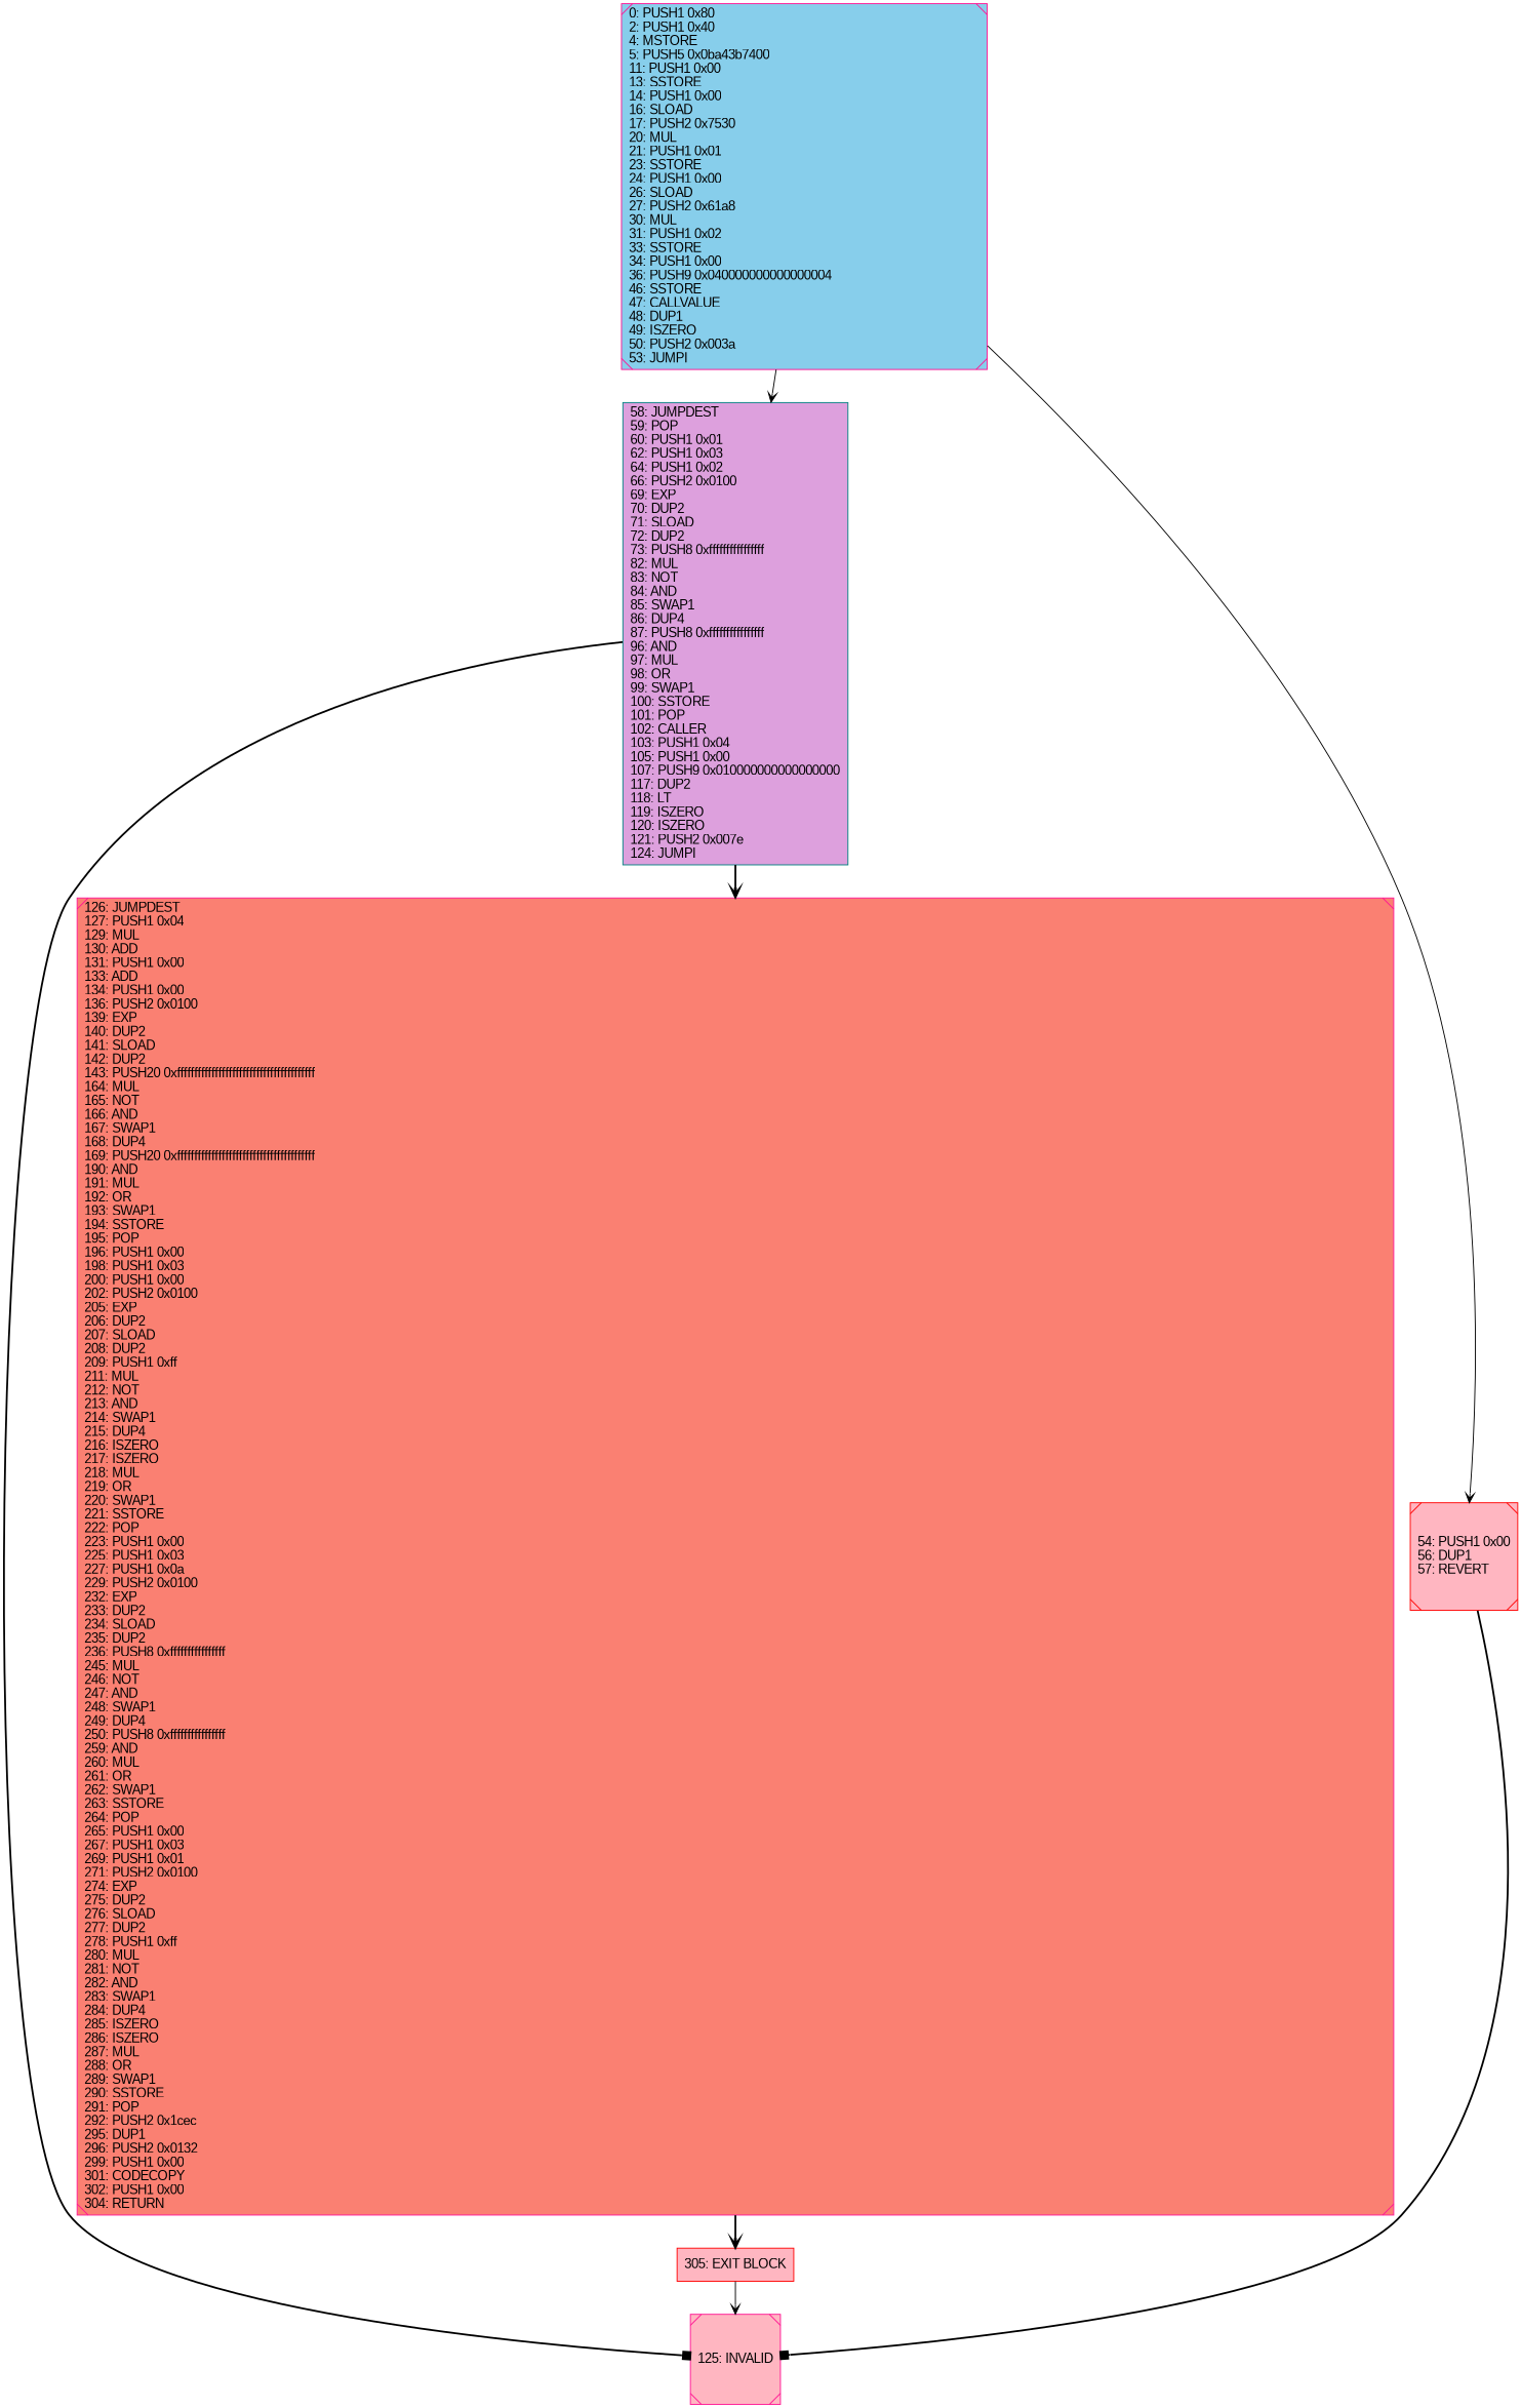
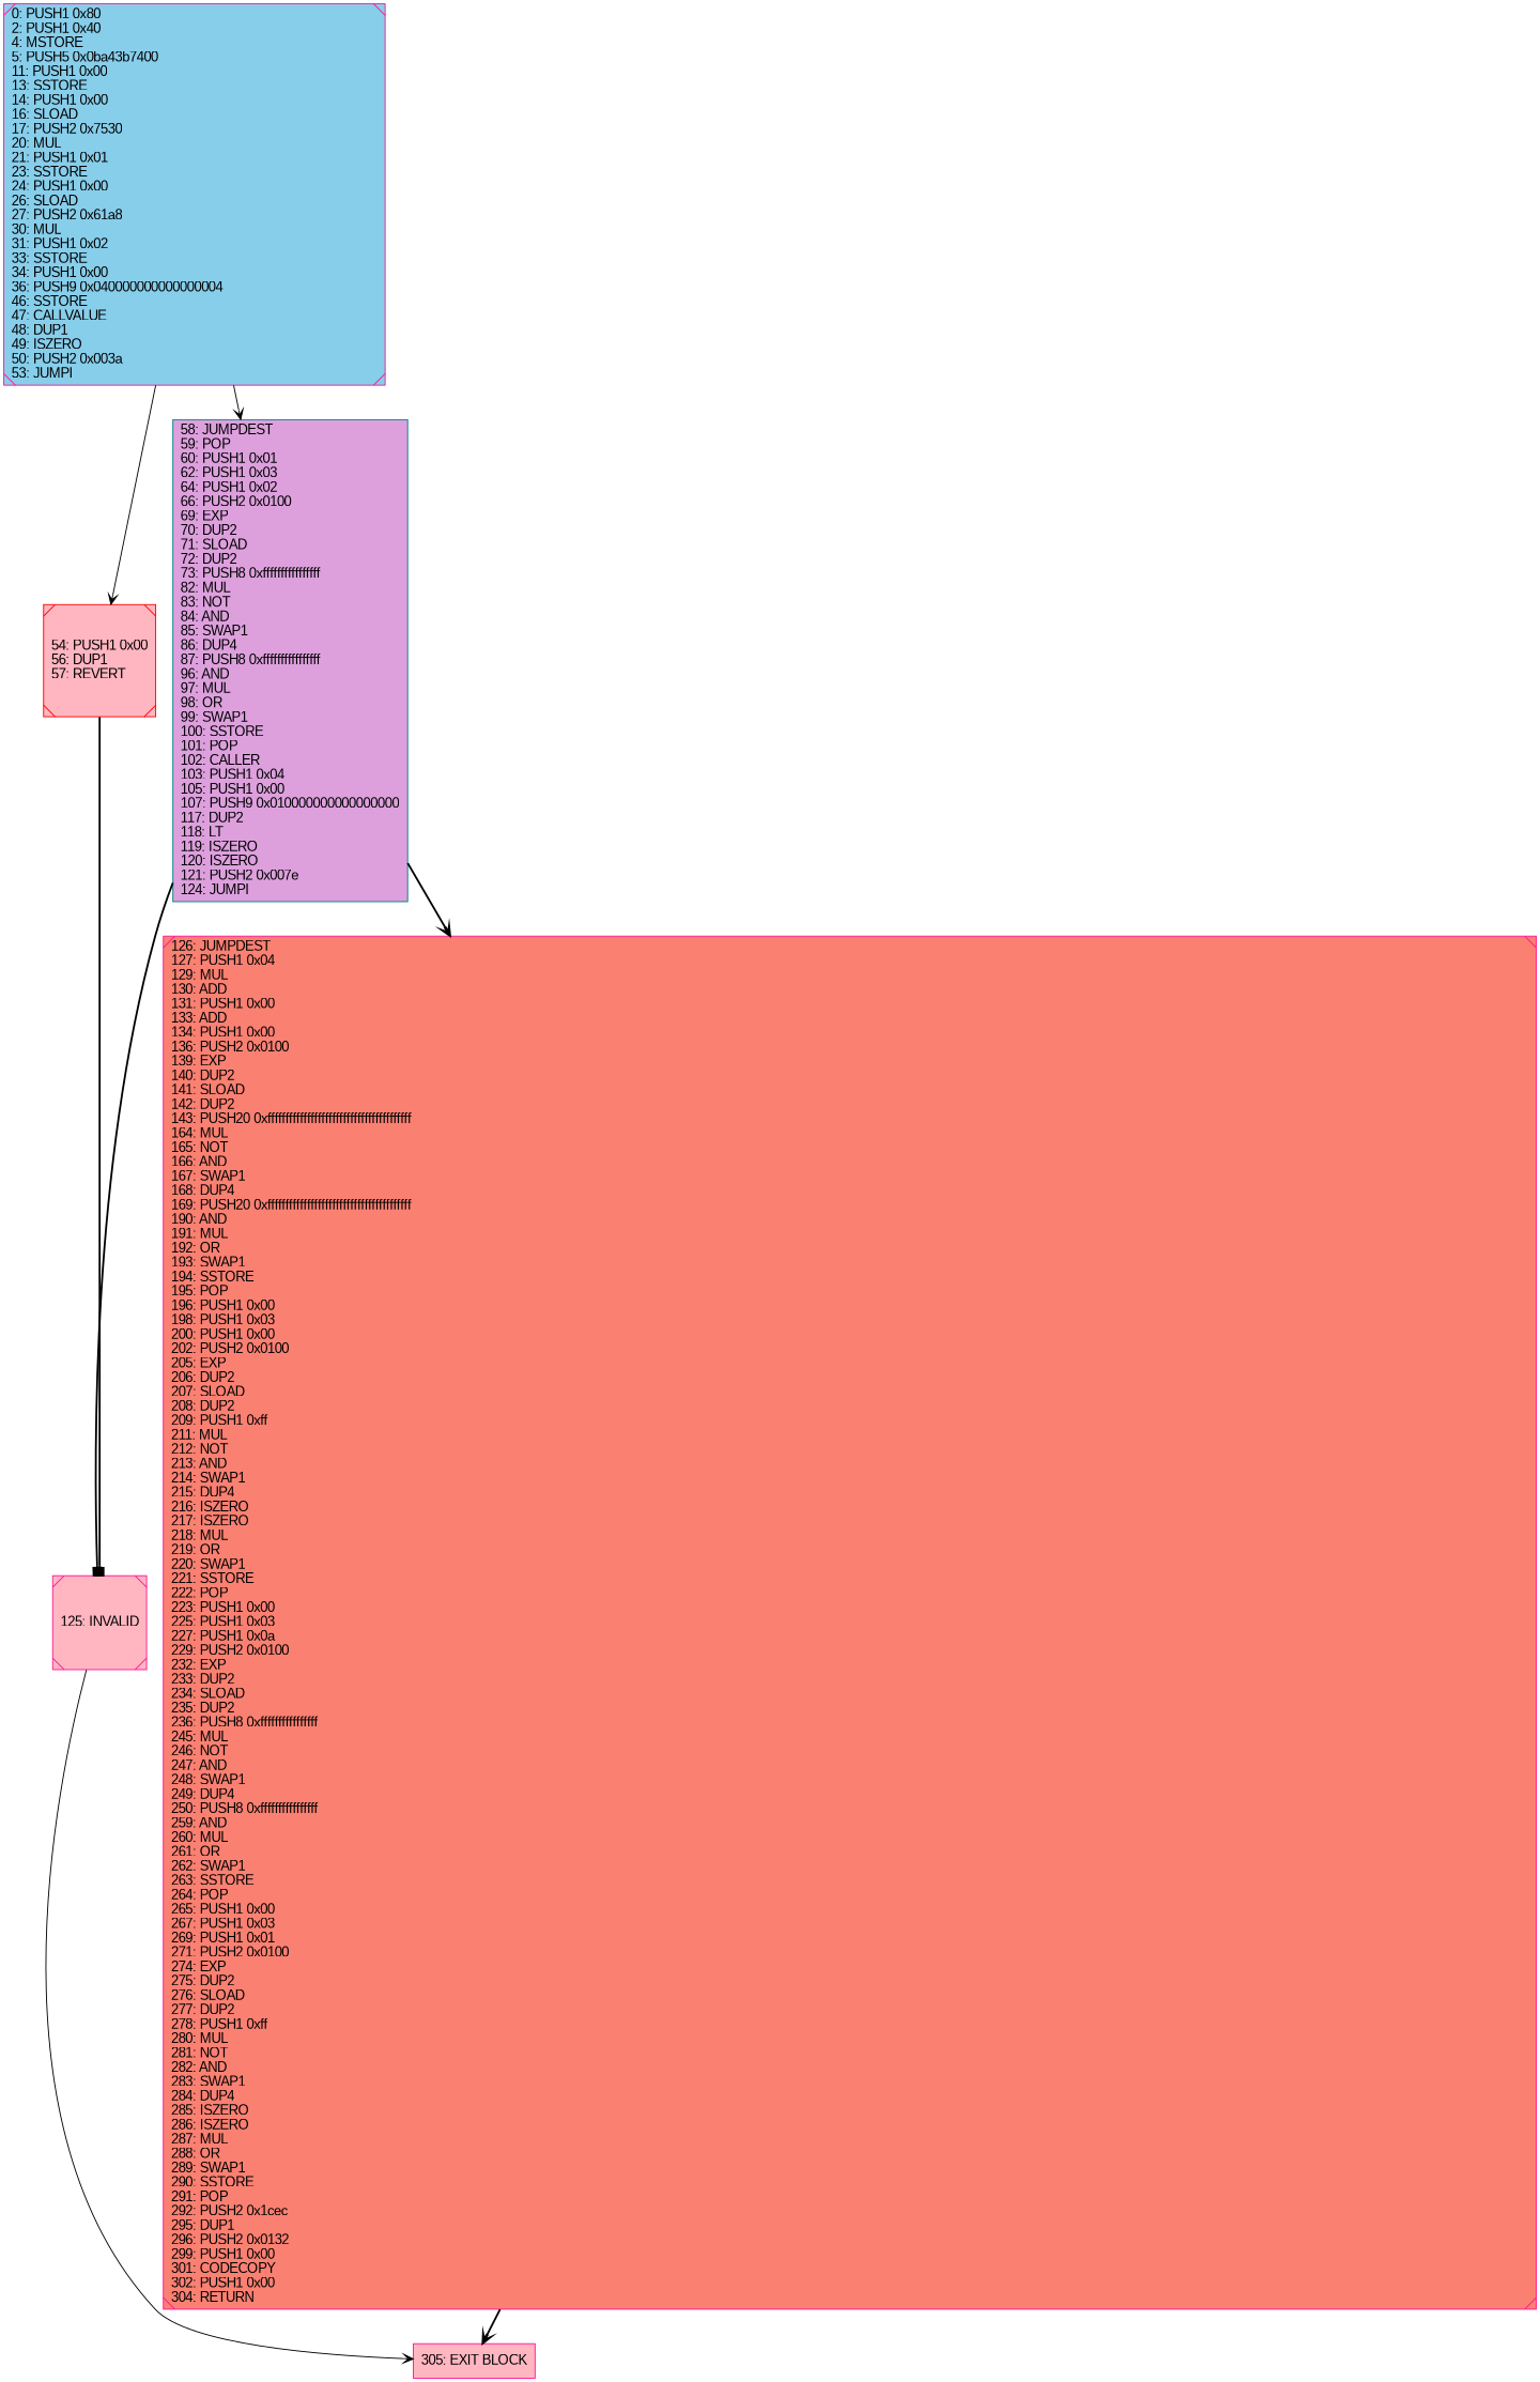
  digraph {
    rankdir=UD
    node [color=deeppink fillcolor=lightpink fontcolor=black fontname=arial shape=Msquare style=filled]
    edge [arrowhead=vee style=bold]
    n1 [color=teal fillcolor=plum label="58: JUMPDEST\l59: POP\l60: PUSH1 0x01\l62: PUSH1 0x03\l64: PUSH1 0x02\l66: PUSH2 0x0100\l69: EXP\l70: DUP2\l71: SLOAD\l72: DUP2\l73: PUSH8 0xffffffffffffffff\l82: MUL\l83: NOT\l84: AND\l85: SWAP1\l86: DUP4\l87: PUSH8 0xffffffffffffffff\l96: AND\l97: MUL\l98: OR\l99: SWAP1\l100: SSTORE\l101: POP\l102: CALLER\l103: PUSH1 0x04\l105: PUSH1 0x00\l107: PUSH9 0x010000000000000000\l117: DUP2\l118: LT\l119: ISZERO\l120: ISZERO\l121: PUSH2 0x007e\l124: JUMPI\l" shape=box]
    n2 [label="125: INVALID\l"]
    n3 [fillcolor=salmon label="126: JUMPDEST\l127: PUSH1 0x04\l129: MUL\l130: ADD\l131: PUSH1 0x00\l133: ADD\l134: PUSH1 0x00\l136: PUSH2 0x0100\l139: EXP\l140: DUP2\l141: SLOAD\l142: DUP2\l143: PUSH20 0xffffffffffffffffffffffffffffffffffffffff\l164: MUL\l165: NOT\l166: AND\l167: SWAP1\l168: DUP4\l169: PUSH20 0xffffffffffffffffffffffffffffffffffffffff\l190: AND\l191: MUL\l192: OR\l193: SWAP1\l194: SSTORE\l195: POP\l196: PUSH1 0x00\l198: PUSH1 0x03\l200: PUSH1 0x00\l202: PUSH2 0x0100\l205: EXP\l206: DUP2\l207: SLOAD\l208: DUP2\l209: PUSH1 0xff\l211: MUL\l212: NOT\l213: AND\l214: SWAP1\l215: DUP4\l216: ISZERO\l217: ISZERO\l218: MUL\l219: OR\l220: SWAP1\l221: SSTORE\l222: POP\l223: PUSH1 0x00\l225: PUSH1 0x03\l227: PUSH1 0x0a\l229: PUSH2 0x0100\l232: EXP\l233: DUP2\l234: SLOAD\l235: DUP2\l236: PUSH8 0xffffffffffffffff\l245: MUL\l246: NOT\l247: AND\l248: SWAP1\l249: DUP4\l250: PUSH8 0xffffffffffffffff\l259: AND\l260: MUL\l261: OR\l262: SWAP1\l263: SSTORE\l264: POP\l265: PUSH1 0x00\l267: PUSH1 0x03\l269: PUSH1 0x01\l271: PUSH2 0x0100\l274: EXP\l275: DUP2\l276: SLOAD\l277: DUP2\l278: PUSH1 0xff\l280: MUL\l281: NOT\l282: AND\l283: SWAP1\l284: DUP4\l285: ISZERO\l286: ISZERO\l287: MUL\l288: OR\l289: SWAP1\l290: SSTORE\l291: POP\l292: PUSH2 0x1cec\l295: DUP1\l296: PUSH2 0x0132\l299: PUSH1 0x00\l301: CODECOPY\l302: PUSH1 0x00\l304: RETURN\l"]
-   n4 [color=red label="305: EXIT BLOCK\l" shape=box]
+   n4 [label="305: EXIT BLOCK\l" shape=box]
    n5 [color=red label="54: PUSH1 0x00\l56: DUP1\l57: REVERT\l"]
    n6 [fillcolor=skyblue label="0: PUSH1 0x80\l2: PUSH1 0x40\l4: MSTORE\l5: PUSH5 0x0ba43b7400\l11: PUSH1 0x00\l13: SSTORE\l14: PUSH1 0x00\l16: SLOAD\l17: PUSH2 0x7530\l20: MUL\l21: PUSH1 0x01\l23: SSTORE\l24: PUSH1 0x00\l26: SLOAD\l27: PUSH2 0x61a8\l30: MUL\l31: PUSH1 0x02\l33: SSTORE\l34: PUSH1 0x00\l36: PUSH9 0x040000000000000004\l46: SSTORE\l47: CALLVALUE\l48: DUP1\l49: ISZERO\l50: PUSH2 0x003a\l53: JUMPI\l"]
    n1 -> n2 [arrowhead=box]
    n1 -> n3
-   n4 -> n2 [style=solid]
+   n2 -> n4 [style=solid]
    n3 -> n4
    n5 -> n2 [arrowhead=box]
    n6 -> n1 [style=solid]
    n6 -> n5 [style=solid]
  }
